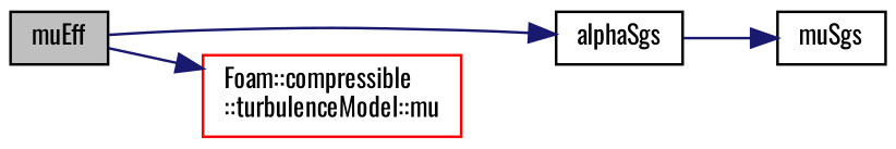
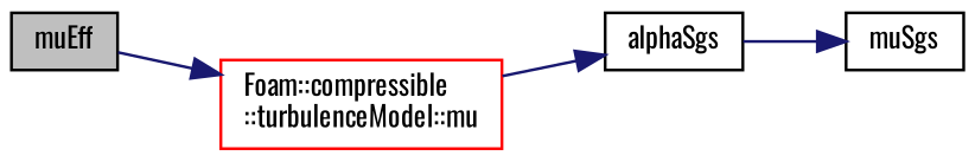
  digraph {
    fontname=Oswald
    rankdir=LR
    node [color=black fontname=Oswald fontsize=10 shape=record]
    edge [color=midnightblue fontname=Oswald fontsize=10 labelfontname=FreeSans labelfontsize=10 style=solid]
    n1 [fillcolor=grey75 fontcolor=black height=0.2 label=muEff style=filled width=0.4]
    n2 [height=0.2 label=alphaSgs width=0.4]
    n3 [color=red height=0.2 label="Foam::compressible\l::turbulenceModel::mu" width=0.4]
    n4 [height=0.2 label=muSgs width=0.4]
-   n1 -> n2
+   n3 -> n2
    n1 -> n3
    n2 -> n4
  }
